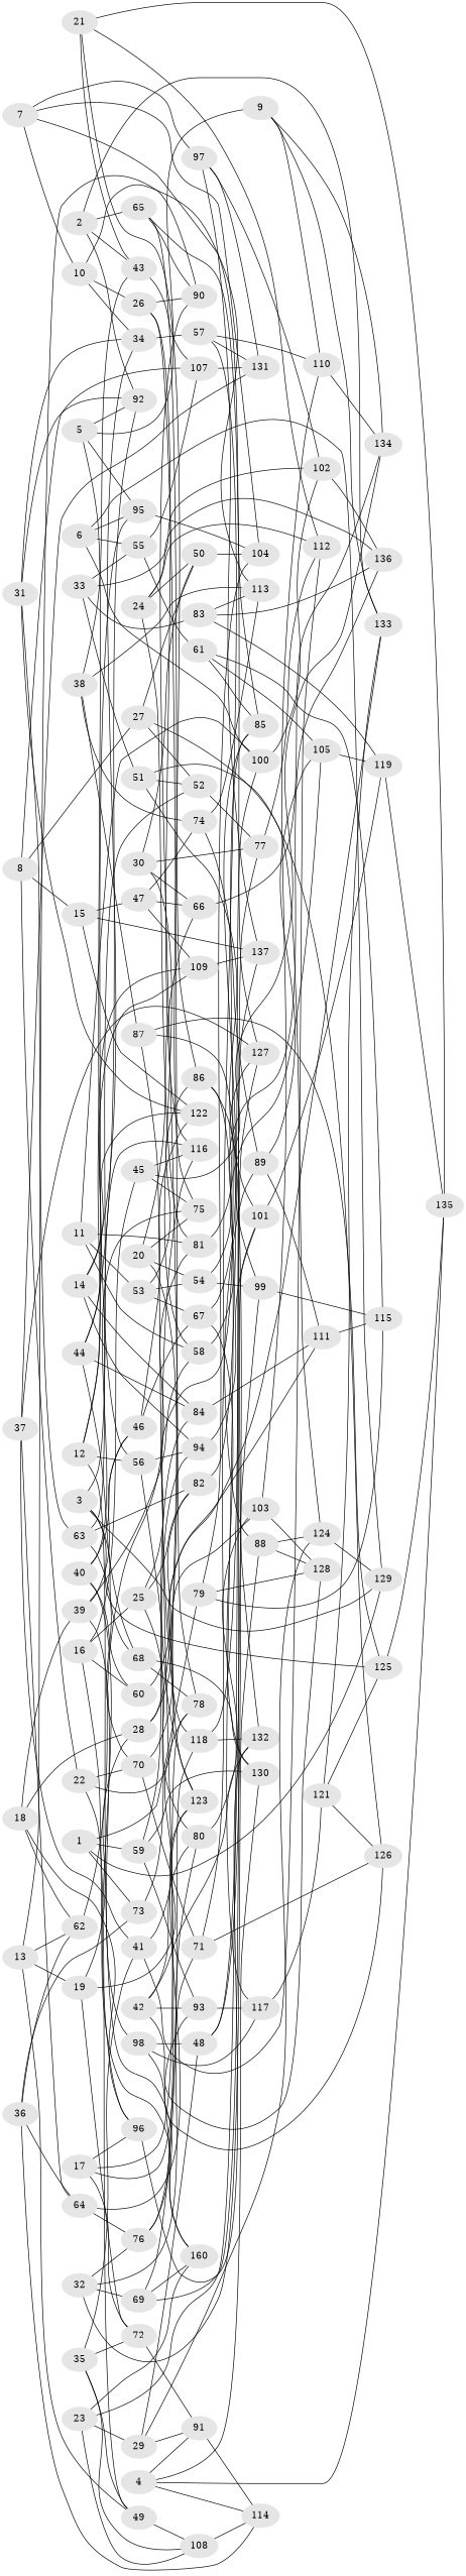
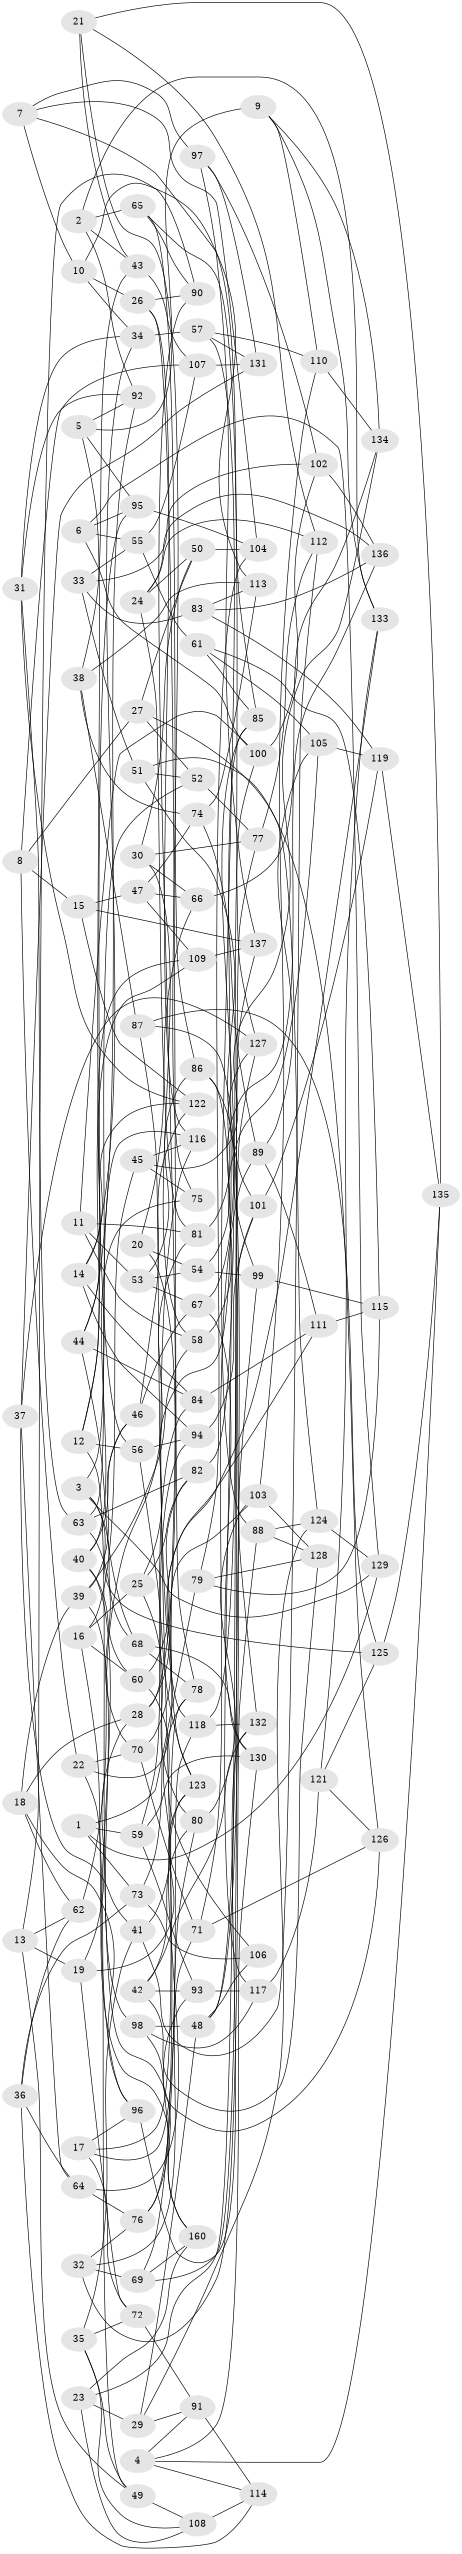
  graph {
    rankdir=LR
    node [color=gray90 style=filled]
    1
    59
    73
    79
    129
    130
    84
    93
    94
+   106
    104
    128
    115
    2
    43
    65
    92
    133
    107
    90
    127
    86
    3
    52
    68
    125
    77
    78
    135
    4
    91
    114
    5
    9
    56
    95
    110
    134
    123
    6
    55
    100
    61
    102
    7
    10
    85
    97
    26
    34
    113
    137
    131
    8
    15
    22
    27
    122
    47
    49
    70
    103
    50
    124
    116
    57
    11
    53
    58
    81
    54
    67
    105
    12
    109
    n76 [label=160]
    13
    19
    62
    72
    28
    108
    14
    111
    101
    66
    74
    16
    25
    45
    60
    96
    80
    82
    75
    132
    17
    118
    18
    39
    46
    98
    20
    136
    99
    21
    112
    71
    23
    29
    48
    24
    30
    31
    63
    32
    69
    76
    88
    126
    89
    33
    51
    83
    119
    35
    41
    36
    64
    37
    38
    87
    117
    40
    42
    44
    121
    1 -- 59
    1 -- 73
    1 -- 79
    1 -- 129
    59 -- 130
    59 -- 84
    59 -- 93
    73 -- 94
+   73 -- 106
    79 -- 104
    79 -- 128
    79 -- 115
    84 -- 111
    93 -- 117
    94 -- 101
    2 -- 43
    2 -- 65
    2 -- 92
    2 -- 133
    43 -- 107
    65 -- 90
    65 -- 127
    65 -- 86
    107 -- 131
    86 -- 99
    86 -- 117
    3 -- 129
    3 -- 52
    3 -- 68
    3 -- 125
    52 -- 77
    68 -- 130
    68 -- 78
    125 -- 135
    77 -- 112
    4 -- 130
    4 -- 135
    4 -- 91
    4 -- 114
    91 -- 114
    5 -- 92
    5 -- 9
    5 -- 56
    5 -- 95
    9 -- 133
    9 -- 110
    9 -- 134
    56 -- 94
    56 -- 123
    95 -- 104
    110 -- 134
    6 -- 129
    6 -- 95
    6 -- 55
    6 -- 100
    55 -- 107
    55 -- 61
    100 -- 102
    61 -- 115
    61 -- 85
    61 -- 105
    102 -- 136
    7 -- 104
    7 -- 10
    7 -- 85
    7 -- 97
    10 -- 26
    10 -- 34
    10 -- 113
    97 -- 102
    97 -- 137
    97 -- 131
    26 -- 90
    26 -- 78
    26 -- 116
    34 -- 57
    8 -- 107
    8 -- 15
    8 -- 22
    8 -- 27
    15 -- 137
    15 -- 122
    15 -- 47
    22 -- 49
    22 -- 70
    22 -- 103
    27 -- 52
    27 -- 50
    27 -- 124
    47 -- 109
    47 -- 66
    47 -- 74
    49 -- 108
    70 -- 133
    70 -- 71
    103 -- 128
    103 -- 110
    50 -- 104
    124 -- 129
    57 -- 110
    57 -- 131
    57 -- 88
    11 -- 100
    11 -- 53
    11 -- 58
    11 -- 81
    53 -- 86
    53 -- 54
    53 -- 67
    58 -- 105
    81 -- 127
    54 -- 136
    54 -- 99
    67 -- 130
    67 -- 85
    105 -- 119
    12 -- 56
    12 -- 95
    12 -- 109
    12 -- n76
    109 -- 137
    13 -- 90
    13 -- 49
    13 -- 19
    13 -- 62
    19 -- 123
    19 -- 72
    19 -- 28
    62 -- 81
    72 -- 91
    28 -- 90
    28 -- 111
    108 -- 114
    14 -- 84
    14 -- 94
    14 -- 34
    14 -- 122
    111 -- 115
    101 -- 119
    66 -- 134
    74 -- 113
    74 -- 89
    16 -- 25
    16 -- 45
    16 -- 60
    16 -- 96
    25 -- 85
    25 -- 80
    25 -- 82
    45 -- 134
    45 -- 116
    45 -- 75
+   60 -- 106
    60 -- 82
    96 -- 132
    80 -- 103
    82 -- 100
    17 -- 78
    17 -- 72
    17 -- 96
    17 -- 118
    118 -- 137
    118 -- 132
    18 -- 62
    18 -- 28
    18 -- 96
    18 -- 39
    39 -- 58
    39 -- 46
    39 -- 98
    46 -- 122
    46 -- 67
    98 -- 48
    98 -- 126
    98 -- 117
    20 -- 123
    20 -- 54
    20 -- 66
-   20 -- 75
    99 -- 115
    21 -- 43
    21 -- 135
    21 -- 75
    21 -- 112
    71 -- 126
    71 -- 89
    23 -- 77
    23 -- n76
    23 -- 108
    23 -- 29
    29 -- 91
    29 -- 124
    29 -- 48
+   48 -- 106
    48 -- 127
    48 -- 99
    24 -- 50
    24 -- 81
    24 -- 136
    24 -- 112
    30 -- 77
    30 -- 50
    30 -- 58
    30 -- 66
    31 -- 92
    31 -- 34
    31 -- 122
    31 -- 63
    63 -- 70
    63 -- 116
    63 -- 82
    32 -- 71
    32 -- 69
    32 -- 76
    32 -- 88
    69 -- 116
    69 -- n76
    69 -- 101
    76 -- 93
    76 -- 80
    88 -- 128
    88 -- 124
    89 -- 105
    89 -- 111
    33 -- 55
    33 -- 102
    33 -- 51
    33 -- 83
    51 -- 52
    51 -- 101
    51 -- 126
    83 -- 113
    83 -- 136
    83 -- 119
    119 -- 135
    35 -- 49
    35 -- 72
    35 -- 108
    35 -- 41
    41 -- 78
    41 -- 112
    36 -- 73
    36 -- 114
    36 -- 62
    36 -- 64
    64 -- 123
    64 -- 76
    37 -- 127
    37 -- 131
    37 -- 41
    37 -- 64
    38 -- 43
    38 -- 113
    38 -- 74
    38 -- 87
    87 -- 125
    87 -- 132
    87 -- 118
    117 -- 121
    40 -- n76
    40 -- 60
    40 -- 75
    40 -- 46
    42 -- 93
    42 -- 128
    42 -- 80
    42 -- 132
    44 -- 84
    44 -- 92
    44 -- 68
    44 -- 109
    121 -- 133
    121 -- 125
    121 -- 126
  }
